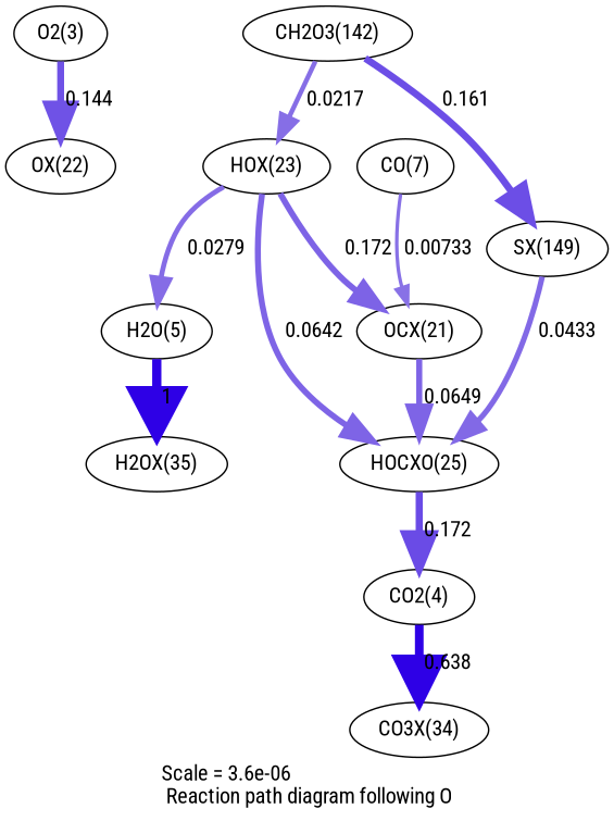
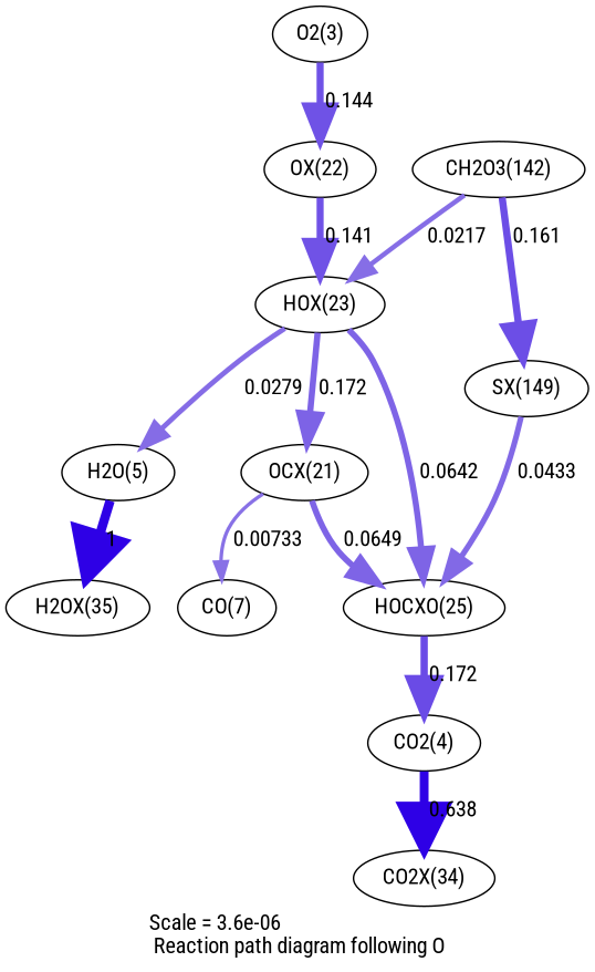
  digraph {
    fontname="Roboto Condensed"
    label="Scale = 3.6e-06\l Reaction path diagram following O"
    node [fontname="Roboto Condensed"]
    edge [arrowsize=1.96 color="0.7, 0.564, 0.9" fontname="Roboto Condensed" penwidth=3.93]
    n1 [label="O2(3)"]
    n2 [label="OX(22)"]
    n3 [label="HOX(23)"]
    n4 [label="H2O(5)"]
    n5 [label="OCX(21)"]
    n6 [label="HOCXO(25)"]
    n7 [label="H2OX(35)"]
    n8 [label="CO(7)"]
    n9 [label="CO2(4)"]
-   n10 [label="CO3X(34)"]
+   n10 [label="CO2X(34)"]
    n11 [label="CH2O3(142)"]
    n12 [label="SX(149)"]
    n1 -> n2 [arrowsize=2.27 color="0.7, 0.644, 0.9" label=" 0.144" penwidth=4.54]
+   n2 -> n3 [arrowsize=2.26 color="0.7, 0.641, 0.9" label=" 0.141" penwidth=4.52]
    n3 -> n4 [arrowsize=1.65 color="0.7, 0.528, 0.9" label=" 0.0279" penwidth=3.3]
    n3 -> n5 [arrowsize=1.99 color="0.7, 0.57, 0.9" label=" 0.172" penwidth=3.99]
    n3 -> n6 [label=" 0.0642"]
    n4 -> n7 [arrowsize=3 color="0.7, 1.5, 0.9" label=" 1" penwidth=6]
    n5 -> n6 [label=" 0.0649"]
-   n8 -> n5 [arrowsize=1.14 color="0.7, 0.507, 0.9" label=" 0.00733" penwidth=2.29]
+   n5 -> n8 [arrowsize=1.14 color="0.7, 0.507, 0.9" label=" 0.00733" penwidth=2.29]
    n6 -> n9 [arrowsize=2.33 color="0.7, 0.672, 0.9" label=" 0.172" penwidth=4.67]
    n9 -> n10 [arrowsize=2.83 color="0.7, 1.14, 0.9" label=" 0.638" penwidth=5.66]
    n11 -> n3 [arrowsize=1.55 color="0.7, 0.522, 0.9" label=" 0.0217" penwidth=3.11]
    n11 -> n12 [arrowsize=2.31 color="0.7, 0.661, 0.9" label=" 0.161" penwidth=4.62]
    n12 -> n6 [arrowsize=1.82 color="0.7, 0.543, 0.9" label=" 0.0433" penwidth=3.63]
  }
